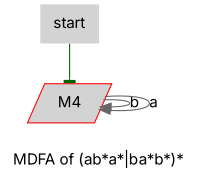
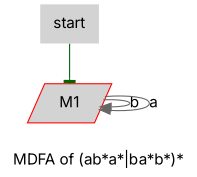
  digraph {
    label="MDFA of (ab*a*|ba*b*)*"
    rankdir=TB
    fontname=Inter
    node [style=filled fillcolor=lightgrey fontname=Inter]
    edge [color=gray40 arrowhead=normal fontname=Inter]
    start [shape=none color=black]
-   n2 [label=M4 shape=parallelogram color=red]
+   n2 [label=M1 shape=parallelogram color=red]
    start -> n2 [color=darkgreen arrowhead=tee]
    n2 -> n2 [label=b]
    n2 -> n2 [label=a]
  }
